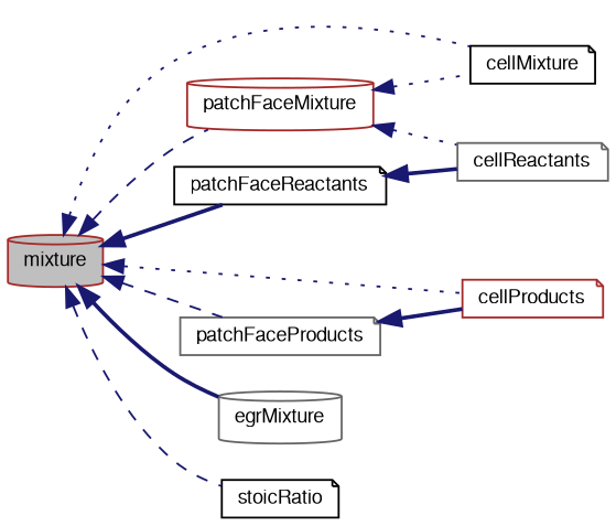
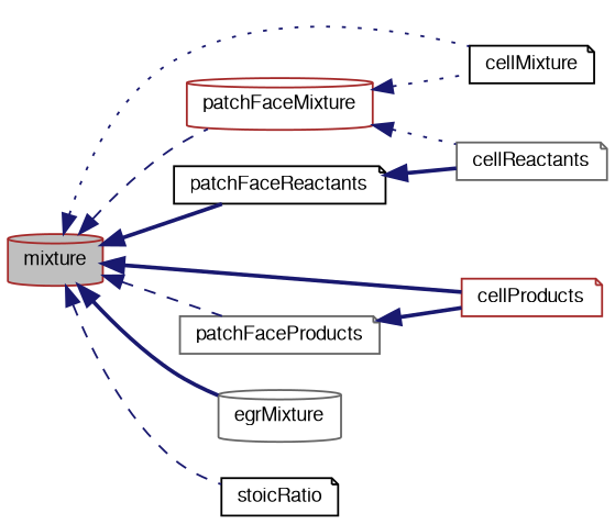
  digraph {
    rankdir=LR
    node [color=brown fontname=FreeSans fontsize=10 shape=note]
    edge [color=midnightblue dir=back fontname=FreeSans fontsize=10 labelfontname=FreeSans labelfontsize=10 style=bold]
    n1 [fillcolor=grey75 fontcolor=black height=0.2 label=mixture shape=cylinder style=filled width=0.4]
    n2 [color=black height=0.2 label=cellMixture width=0.4]
    n3 [height=0.2 label=cellProducts width=0.4]
    n4 [color=gray40 height=0.2 label=egrMixture shape=cylinder width=0.4]
    n5 [height=0.2 label=patchFaceMixture shape=cylinder width=0.4]
    n6 [color=gray40 height=0.2 label=patchFaceProducts width=0.4]
    n7 [color=black height=0.2 label=patchFaceReactants width=0.4]
    n8 [color=black height=0.2 label=stoicRatio width=0.4]
    n9 [color=gray40 height=0.2 label=cellReactants width=0.4]
    n1 -> n2 [style=dotted]
-   n1 -> n3 [style=dotted]
+   n1 -> n3
    n1 -> n4
    n1 -> n5 [style=dashed]
    n1 -> n6 [style=dashed]
    n1 -> n7
    n1 -> n8 [style=dashed]
    n5 -> n2 [style=dotted]
    n5 -> n9 [style=dotted]
    n6 -> n3
    n7 -> n9
  }
